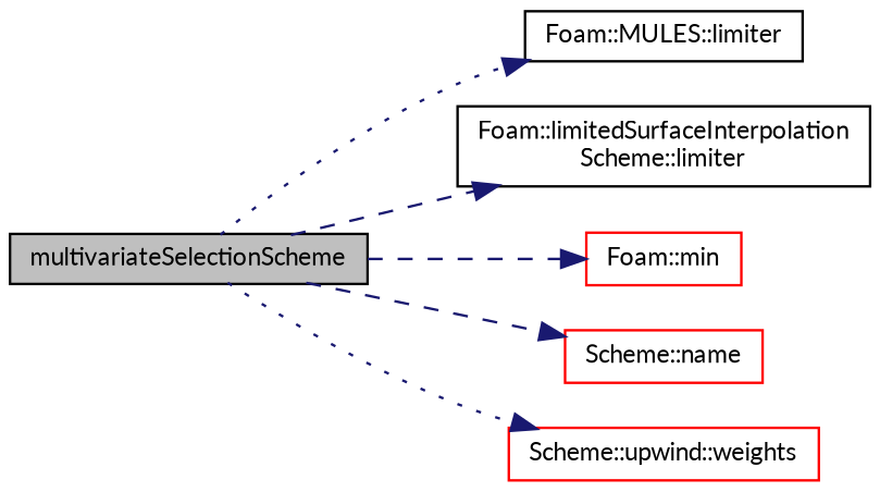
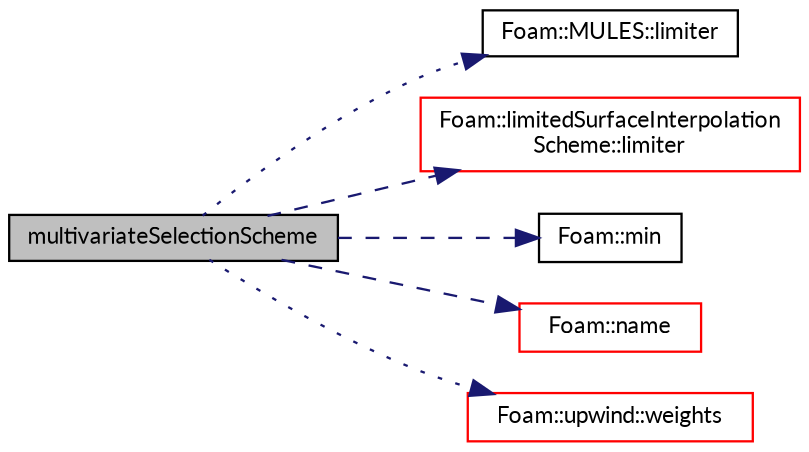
  digraph {
    fontname=Lato
    rankdir=LR
    node [color=black fontname=Lato fontsize=10 shape=record]
    edge [color=midnightblue fontname=Lato fontsize=10 labelfontname=Helvetica labelfontsize=10 style=dashed]
    n1 [fillcolor=grey75 fontcolor=black height=0.2 label=multivariateSelectionScheme style=filled width=0.4]
    n2 [height=0.2 label="Foam::MULES::limiter" width=0.4]
-   n3 [height=0.2 label="Foam::limitedSurfaceInterpolation\lScheme::limiter" width=0.4]
-   n4 [color=red height=0.2 label="Foam::min" width=0.4]
-   n5 [color=red height=0.2 label="Scheme::name" width=0.4]
-   n6 [color=red height=0.2 label="Scheme::upwind::weights" width=0.4]
+   n3 [color=red height=0.2 label="Foam::limitedSurfaceInterpolation\lScheme::limiter" width=0.4]
+   n4 [height=0.2 label="Foam::min" width=0.4]
+   n5 [color=red height=0.2 label="Foam::name" width=0.4]
+   n6 [color=red height=0.2 label="Foam::upwind::weights" width=0.4]
    n1 -> n2 [style=dotted]
    n1 -> n3
    n1 -> n4
    n1 -> n5
    n1 -> n6 [style=dotted]
  }
